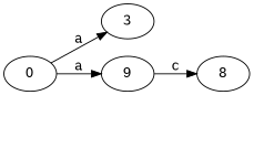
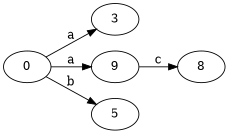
  strict digraph {
    rankdir=LR
    0
    3
    n3 [label=9]
+   5
    8
    0 -> 3 [label=a]
    0 -> n3 [label=a]
+   0 -> 5 [label=b]
    n3 -> 8 [label=c]
  }
